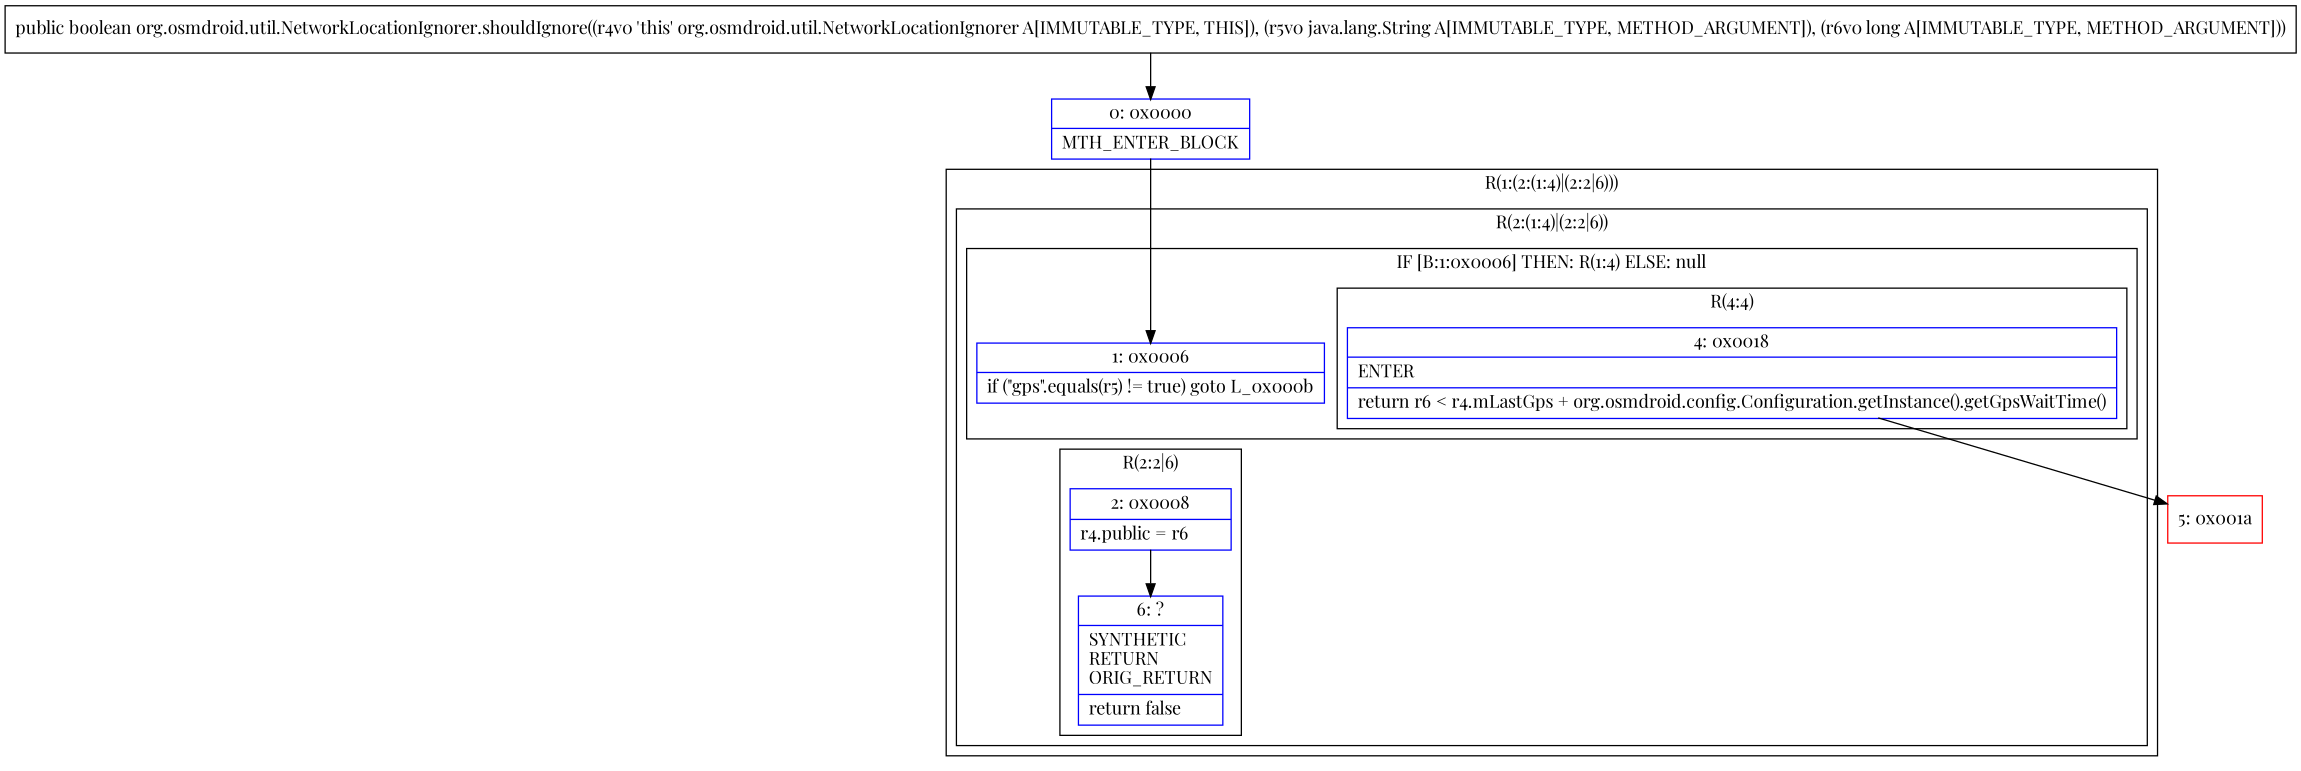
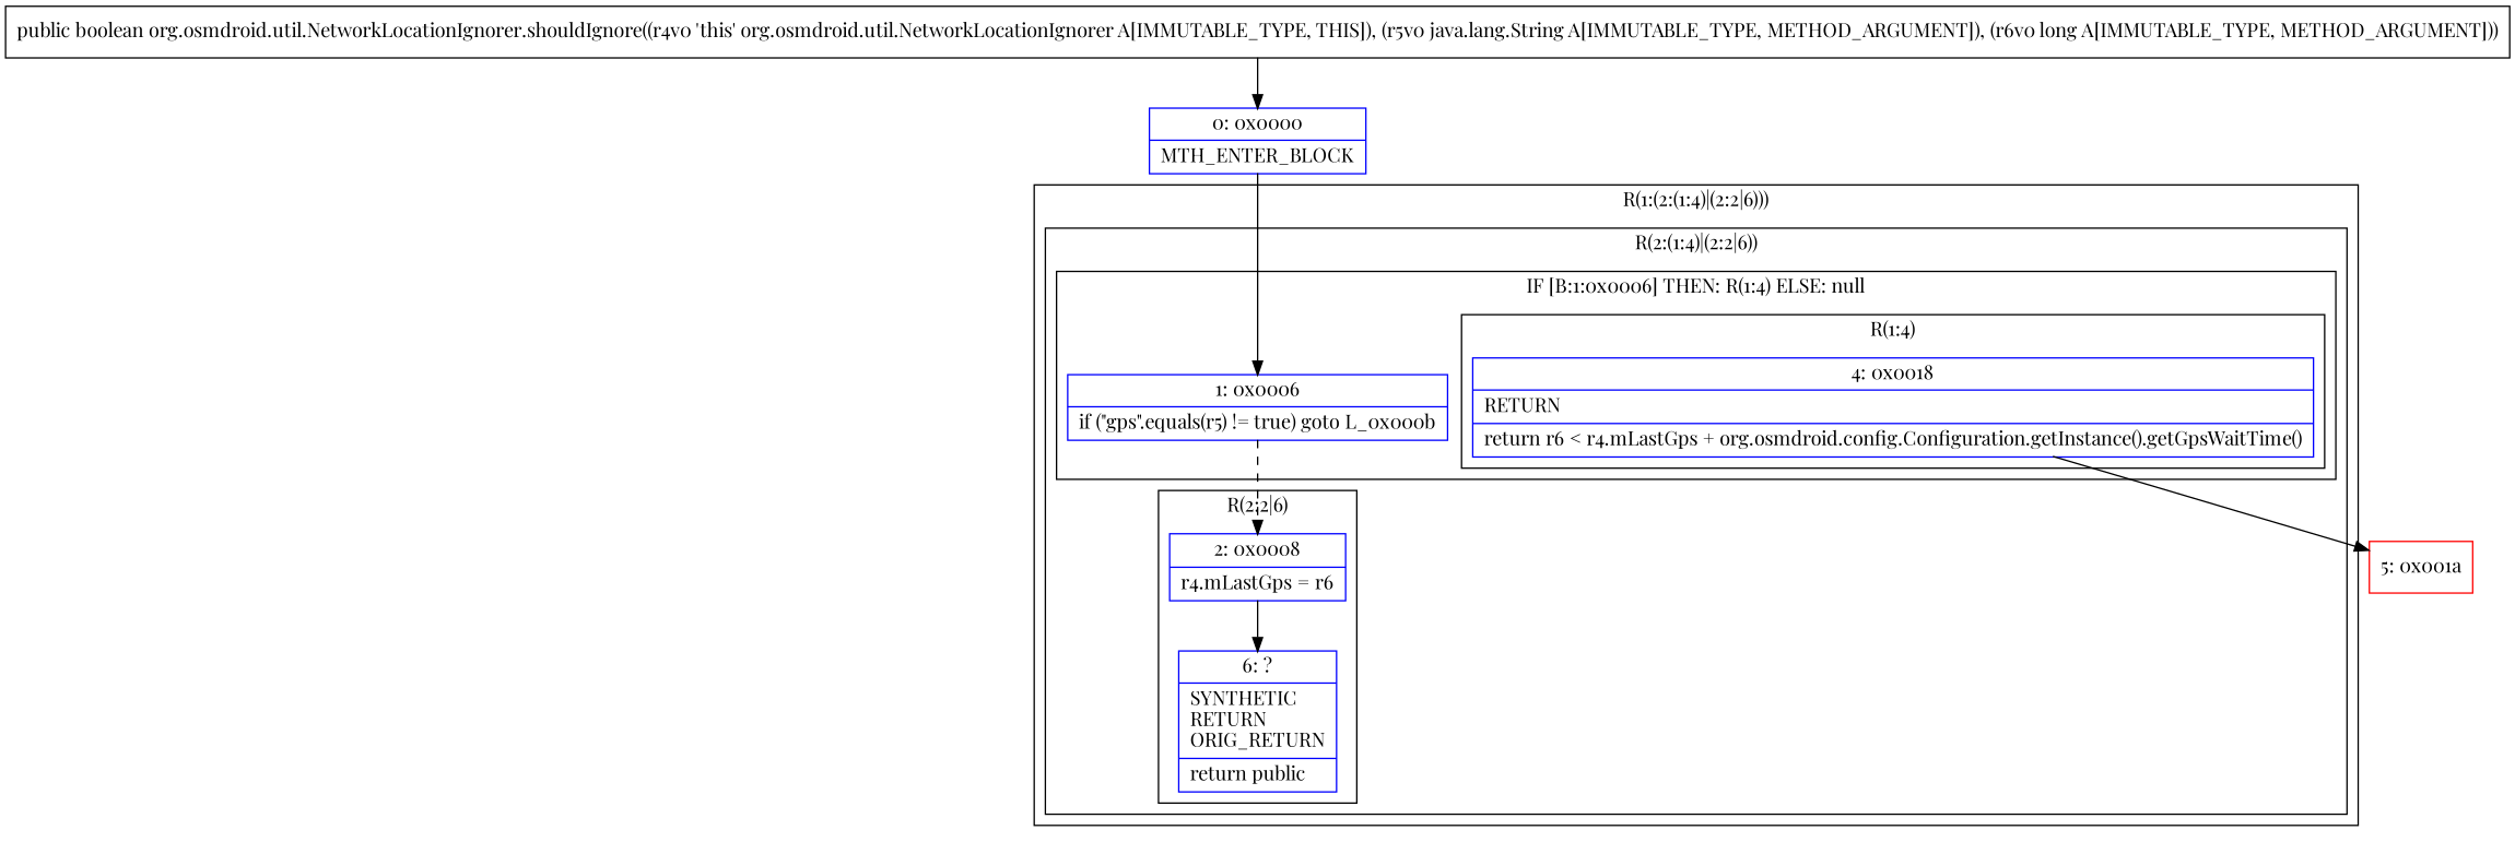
  digraph {
    fontname="Playfair Display"
    node [color=blue fontname="Playfair Display" shape=record]
    edge [fontname="Playfair Display"]
-   n1 [label="{4\:\ 0x0018|ENTER\l|return r6 \< r4.mLastGps + org.osmdroid.config.Configuration.getInstance().getGpsWaitTime()\l}"]
+   n1 [label="{4\:\ 0x0018|RETURN\l|return r6 \< r4.mLastGps + org.osmdroid.config.Configuration.getInstance().getGpsWaitTime()\l}"]
    n2 [label="{1\:\ 0x0006|if (\"gps\".equals(r5) != true) goto L_0x000b\l}"]
-   n3 [label="{2\:\ 0x0008|r4.public = r6\l}"]
-   n4 [label="{6\:\ ?|SYNTHETIC\lRETURN\lORIG_RETURN\l|return false\l}"]
+   n3 [label="{2\:\ 0x0008|r4.mLastGps = r6\l}"]
+   n4 [label="{6\:\ ?|SYNTHETIC\lRETURN\lORIG_RETURN\l|return public\l}"]
    n5 [color=red label="{5\:\ 0x001a}"]
    n6 [label="{0\:\ 0x0000|MTH_ENTER_BLOCK\l}"]
    n7 [label="{public boolean org.osmdroid.util.NetworkLocationIgnorer.shouldIgnore((r4v0 'this' org.osmdroid.util.NetworkLocationIgnorer A[IMMUTABLE_TYPE, THIS]), (r5v0 java.lang.String A[IMMUTABLE_TYPE, METHOD_ARGUMENT]), (r6v0 long A[IMMUTABLE_TYPE, METHOD_ARGUMENT])) }" color=""]
    subgraph cluster_1 {
      label="R(1:(2:(1:4)|(2:2|6)))"
      subgraph cluster_2 {
        label="R(2:(1:4)|(2:2|6))"
        subgraph cluster_3 {
          label="IF [B:1:0x0006] THEN: R(1:4) ELSE: null"
          n2
          subgraph cluster_4 {
-           label="R(4:4)"
+           label="R(1:4)"
            n1
          }
        }
        subgraph cluster_5 {
          label="R(2:2|6)"
          n3
          n4
        }
      }
    }
    n1 -> n5
+   n2 -> n3 [style=dashed]
    n3 -> n4
    n6 -> n2
    n7 -> n6
  }
